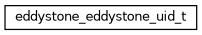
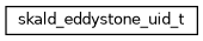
  digraph {
    rankdir=LR
-   n1 [color=black fillcolor=white fontname=Helvetica fontsize=10 height=0.2 label=eddystone_eddystone_uid_t shape=record style=filled width=0.4]
+   n1 [color=black fillcolor=white fontname=Helvetica fontsize=10 height=0.2 label=skald_eddystone_uid_t shape=record style=filled width=0.4]
  }
